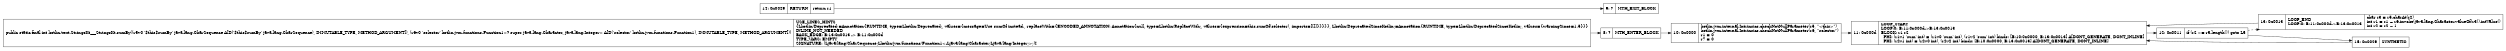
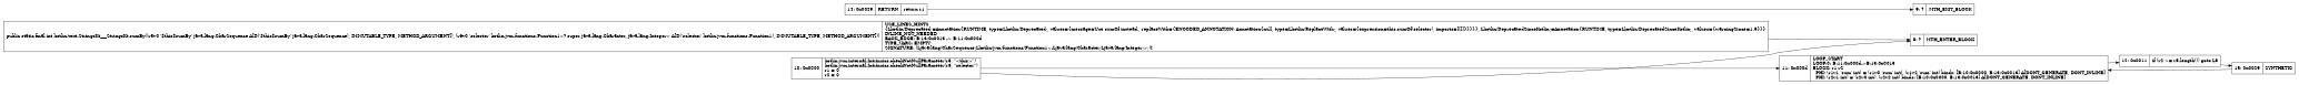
  digraph {
    rankdir=LR
    node [shape=record]
    n1 [label="{8\:\ ?|MTH_ENTER_BLOCK\l}"]
-   n2 [label="{10\:\ 0x0000|kotlin.jvm.internal.Intrinsics.checkNotNullParameter(r5, \"\<this\>\")\lkotlin.jvm.internal.Intrinsics.checkNotNullParameter(r6, \"selector\")\lr1 = 0\lr7 = 0\l}"]
+   n2 [label="{10\:\ 0x0000|kotlin.jvm.internal.Intrinsics.checkNotNullParameter(r5, \"\<this\>\")\lkotlin.jvm.internal.Intrinsics.checkNotNullParameter(r6, \"selector\")\lr1 = 0\lr2 = 0\l}"]
    n3 [label="{11\:\ 0x000d|LOOP_START\lLOOP:0: B:11:0x000d\-\>B:13:0x0013\lBLOCK: r1 r2 \l  PHI: (r1v1 'sum' int) = (r1v0 'sum' int), (r1v2 'sum' int) binds: [B:10:0x0000, B:13:0x0013] A[DONT_GENERATE, DONT_INLINE]\l  PHI: (r2v1 int) = (r2v0 int), (r2v2 int) binds: [B:10:0x0000, B:13:0x0013] A[DONT_GENERATE, DONT_INLINE]\l}"]
    n4 [label="{12\:\ 0x0011|if (r2 \>= r5.length()) goto L5\l}"]
-   n5 [label="{13\:\ 0x0013|LOOP_END\lLOOP:0: B:11:0x000d\-\>B:13:0x0013\l|char r3 = r5.charAt(r2)\lint r1 = r1 + r6.invoke(java.lang.Character.valueOf(r3)).intValue()\lint r2 = r2 + 1\l}"]
    n6 [label="{15\:\ 0x0029|SYNTHETIC\l}"]
    n7 [label="{14\:\ 0x0029|RETURN\l|return r1\l}"]
    n8 [label="{9\:\ ?|MTH_EXIT_BLOCK\l}"]
    n9 [label="{public static final int kotlin.text.StringsKt___StringsKt.sumBy((r5v0 '$this$sumBy' java.lang.CharSequence A[D('$this$sumBy' java.lang.CharSequence), IMMUTABLE_TYPE, METHOD_ARGUMENT]), (r6v0 'selector' kotlin.jvm.functions.Function1\<? super java.lang.Character, java.lang.Integer\> A[D('selector' kotlin.jvm.functions.Function1), IMMUTABLE_TYPE, METHOD_ARGUMENT]))  | USE_LINES_HINTS\l\{Lkotlin\/Deprecated;=Annotation\{RUNTIME, type=Lkotlin\/Deprecated;, values=\{message=Use sumOf instead., replaceWith=\{ENCODED_ANNOTATION: Annotation\{null, type=Lkotlin\/ReplaceWith;, values=\{expression=this.sumOf(selector), imports=[[]]\}\}\}\}\}, Lkotlin\/DeprecatedSinceKotlin;=Annotation\{RUNTIME, type=Lkotlin\/DeprecatedSinceKotlin;, values=\{warningSince=1.5\}\}\}\lINLINE_NOT_NEEDED\lBACK_EDGE: B:13:0x0013 \-\> B:11:0x000d\lTYPE_VARS: EMPTY\lSIGNATURE: (Ljava\/lang\/CharSequence;Lkotlin\/jvm\/functions\/Function1\<\-Ljava\/lang\/Character;Ljava\/lang\/Integer;\>;)I\l}"]
-   n1 -> n2
+   n2 -> n1
    n2 -> n3
    n3 -> n4
-   n4 -> n5 [style=dashed]
    n4 -> n6
-   n5 -> n3
    n6 -> n3
    n7 -> n8
    n9 -> n1
  }
